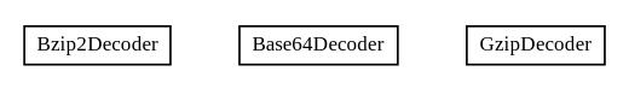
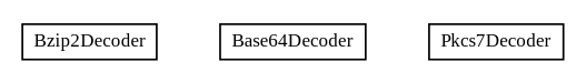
  digraph {
    nodesep=0.25
    ranksep=0.5
    fontname="Liberation Serif"
    node [fontcolor=black fontname="Liberation Serif" fontsize=10.0 shape=plaintext]
    n1 [label=<<table title="com.gc.iotools.fmt.decoders.Bzip2Decoder" border="0" cellborder="1" cellspacing="0" cellpadding="2" port="p" href="./Bzip2Decoder.html"> 		<tr><td><table border="0" cellspacing="0" cellpadding="1"> <tr><td align="center" balign="center"> Bzip2Decoder </td></tr> 		</table></td></tr> 		</table>>]
    n2 [label=<<table title="com.gc.iotools.fmt.decoders.Base64Decoder" border="0" cellborder="1" cellspacing="0" cellpadding="2" port="p" href="./Base64Decoder.html"> 		<tr><td><table border="0" cellspacing="0" cellpadding="1"> <tr><td align="center" balign="center"> Base64Decoder </td></tr> 		</table></td></tr> 		</table>>]
-   n4 [label=<<table title="com.gc.iotools.fmt.decoders.GzipDecoder" border="0" cellborder="1" cellspacing="0" cellpadding="2" port="p" href="./GzipDecoder.html"> 		<tr><td><table border="0" cellspacing="0" cellpadding="1"> <tr><td align="center" balign="center"> GzipDecoder </td></tr> 		</table></td></tr> 		</table>>]
+   n3 [label=<<table title="com.gc.iotools.fmt.decoders.Pkcs7Decoder" border="0" cellborder="1" cellspacing="0" cellpadding="2" port="p" href="./Pkcs7Decoder.html"> 		<tr><td><table border="0" cellspacing="0" cellpadding="1"> <tr><td align="center" balign="center"> Pkcs7Decoder </td></tr> 		</table></td></tr> 		</table>>]
  }
